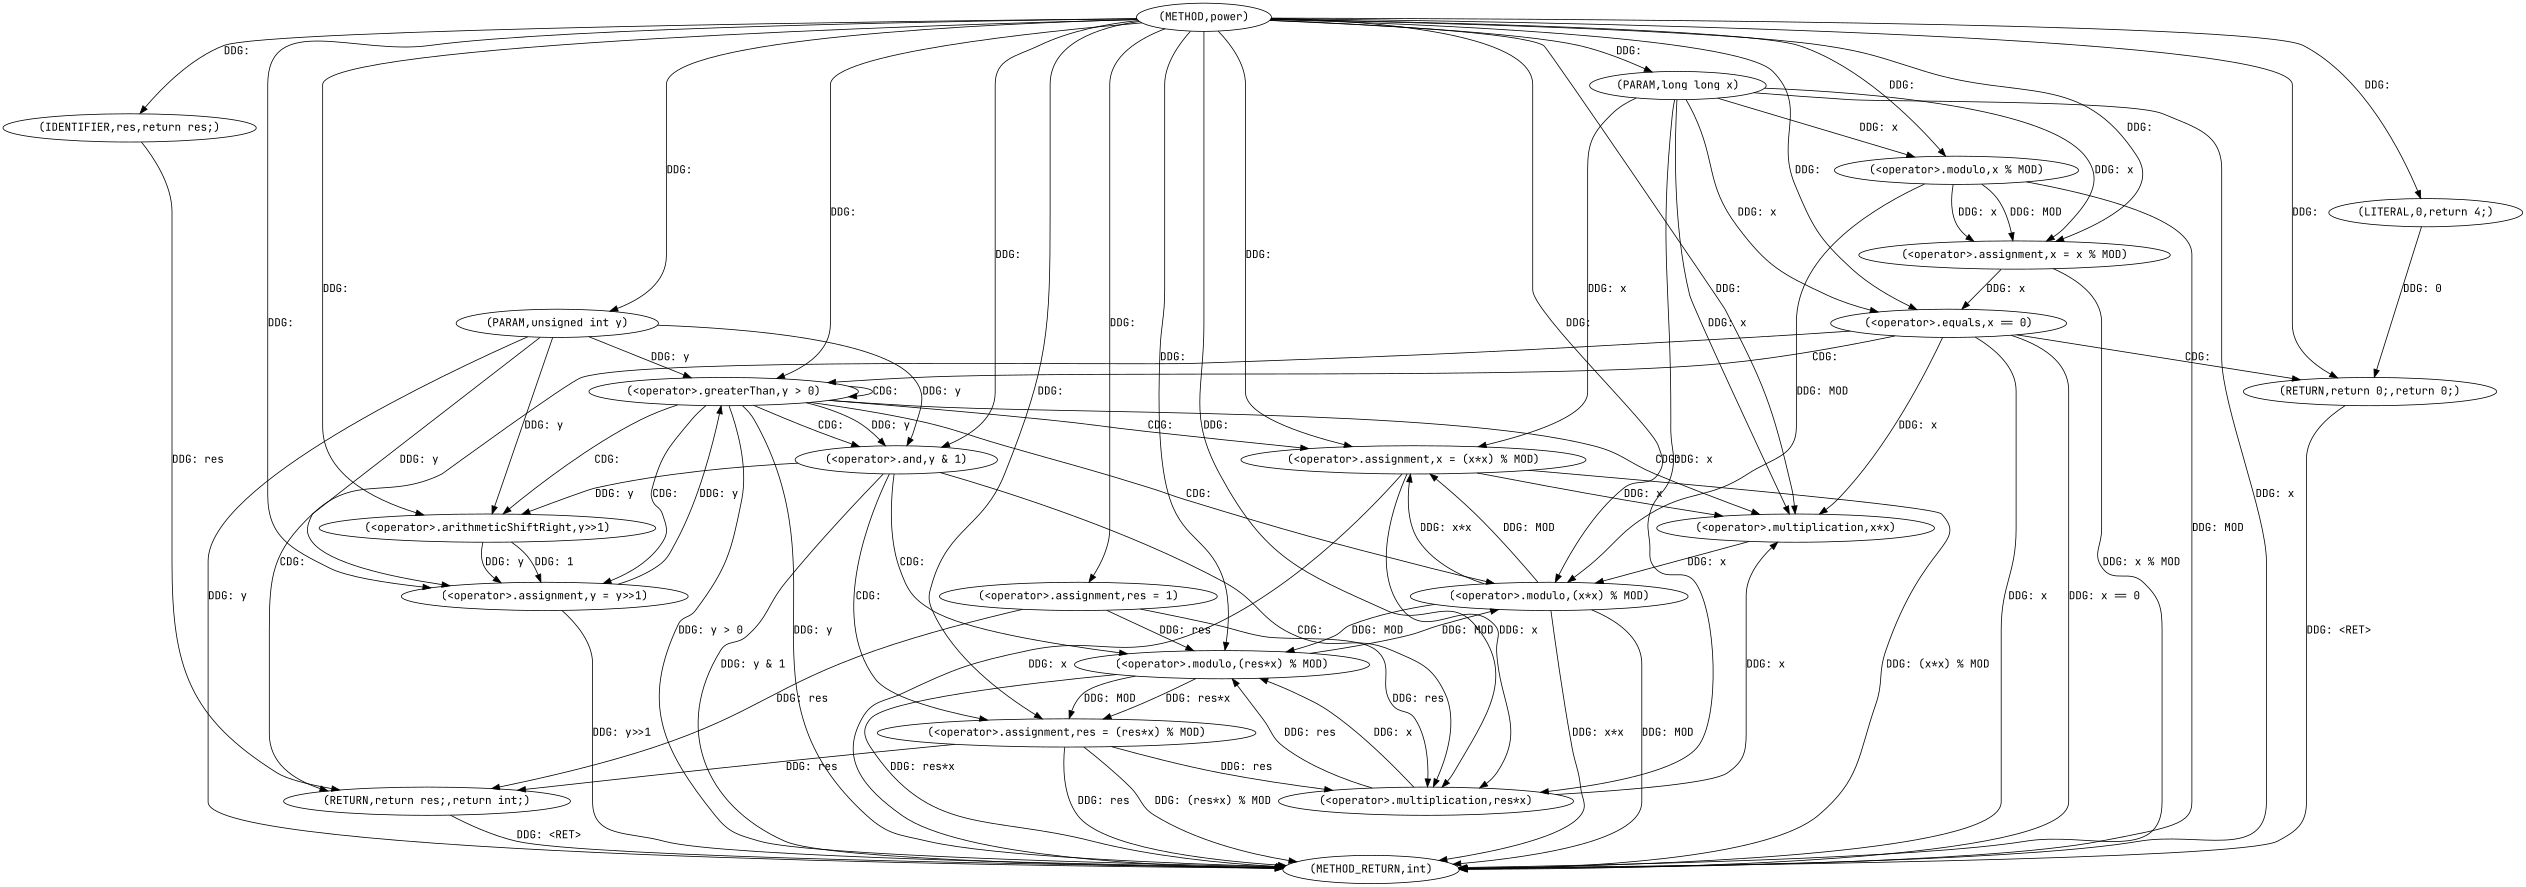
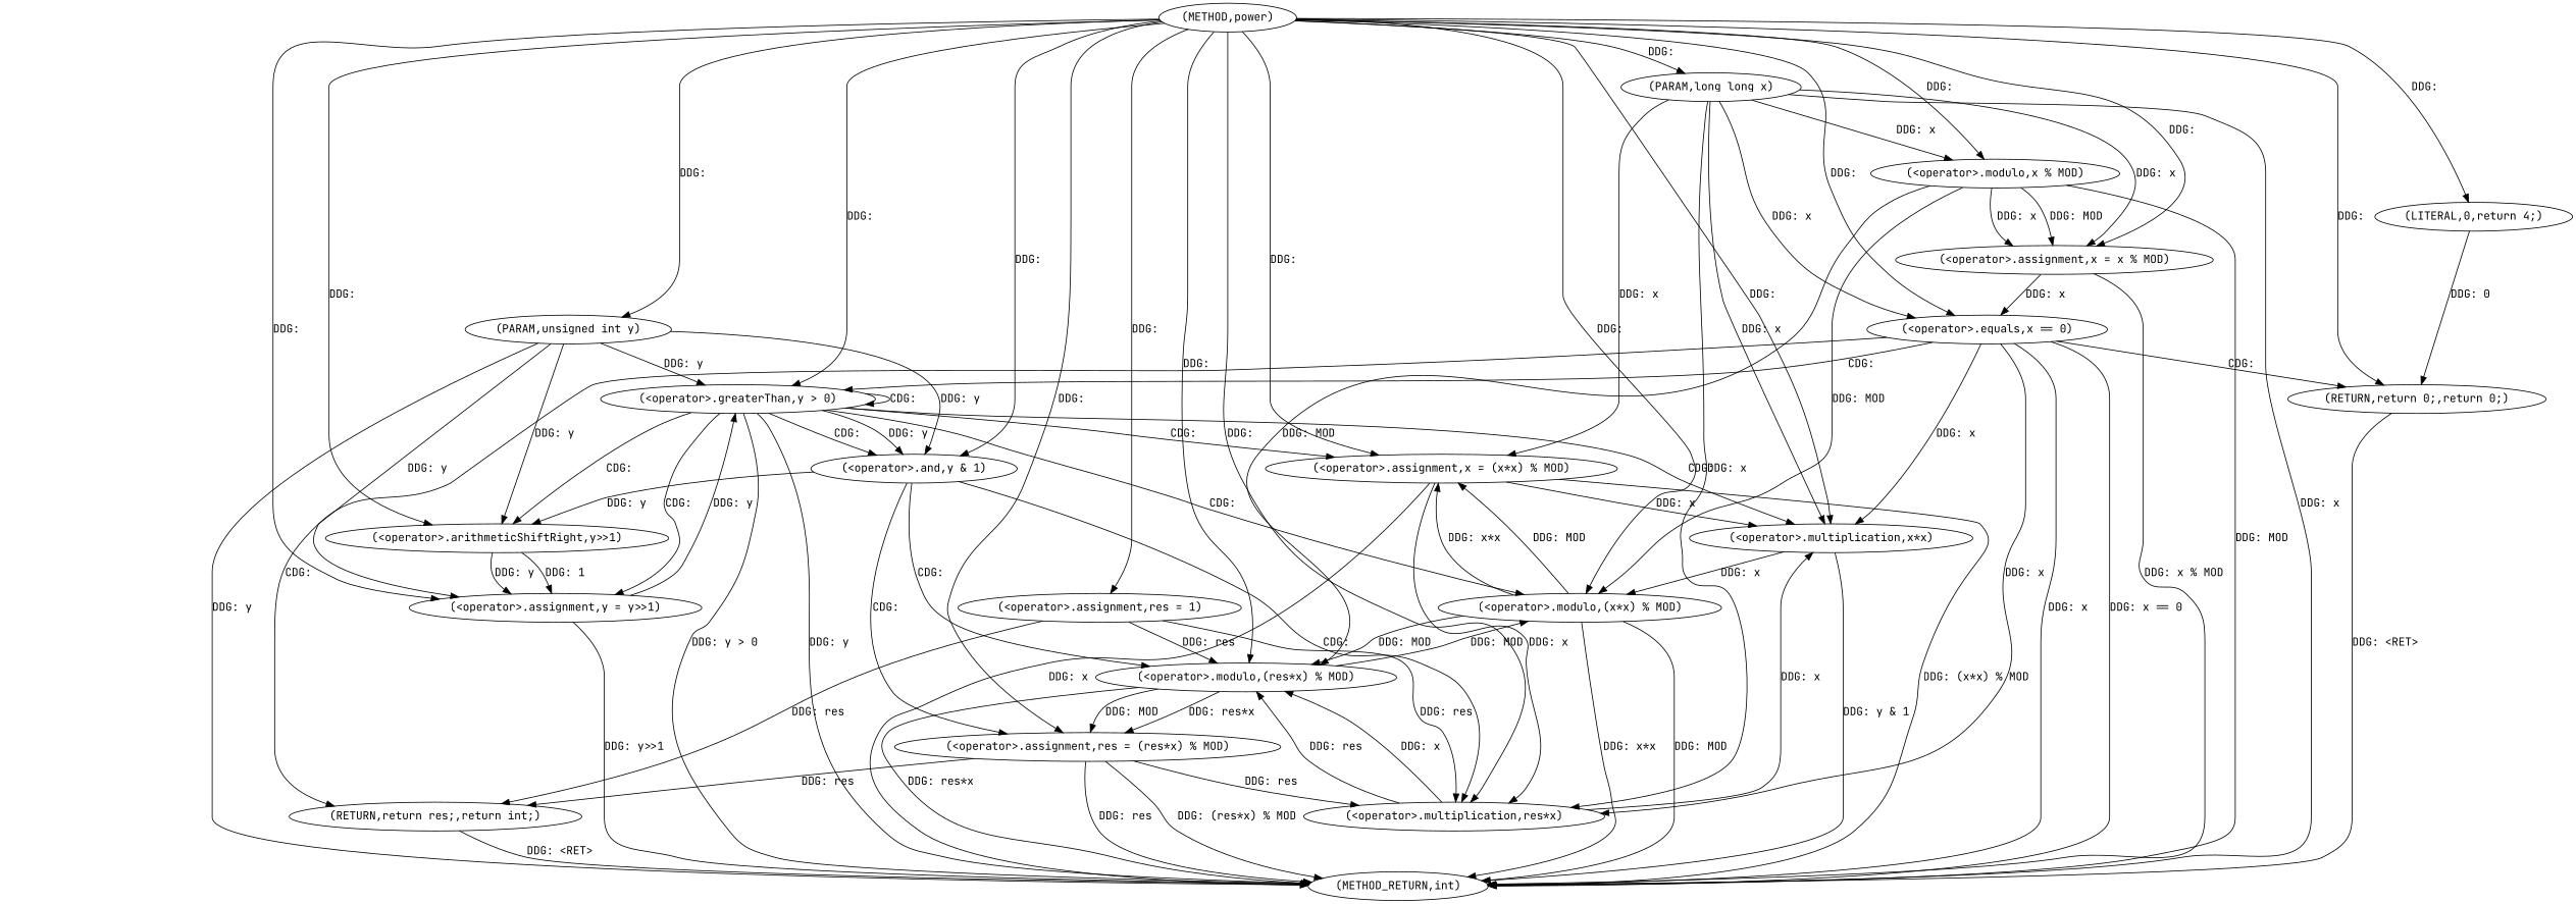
  digraph {
    fontname="JetBrains Mono"
    node [fontname="JetBrains Mono"]
    edge [fontname="JetBrains Mono"]
    n1 [label="(METHOD,power)"]
    n2 [label="(PARAM,long long x)"]
    n3 [label="(PARAM,unsigned int y)"]
    n4 [label="(<operator>.assignment,res = 1)"]
    n5 [label="(<operator>.assignment,x = x % MOD)"]
    n6 [label="(<operator>.equals,x == 0)"]
    n7 [label="(RETURN,return 0;,return 0;)"]
    n8 [label="(<operator>.greaterThan,y > 0)"]
-   n9 [label="(IDENTIFIER,res,return res;)"]
    n10 [label="(<operator>.modulo,x % MOD)"]
    n11 [label="(LITERAL,0,return 4;)"]
    n12 [label="(<operator>.assignment,y = y>>1)"]
    n13 [label="(<operator>.assignment,x = (x*x) % MOD)"]
    n14 [label="(<operator>.and,y & 1)"]
    n15 [label="(<operator>.assignment,res = (res*x) % MOD)"]
    n16 [label="(<operator>.arithmeticShiftRight,y>>1)"]
    n17 [label="(<operator>.modulo,(x*x) % MOD)"]
    n18 [label="(<operator>.modulo,(res*x) % MOD)"]
    n19 [label="(<operator>.multiplication,x*x)"]
    n20 [label="(<operator>.multiplication,res*x)"]
    n21 [label="(METHOD_RETURN,int)"]
    n22 [label="(RETURN,return res;,return int;)"]
    n1 -> n2 [label="DDG: "]
    n1 -> n3 [label="DDG: "]
    n1 -> n4 [label="DDG: "]
    n1 -> n5 [label="DDG: "]
    n1 -> n6 [label="DDG: "]
    n1 -> n7 [label="DDG: "]
    n1 -> n8 [label="DDG: "]
-   n1 -> n9 [label="DDG: "]
    n1 -> n10 [label="DDG: "]
    n1 -> n11 [label="DDG: "]
    n1 -> n12 [label="DDG: "]
    n1 -> n13 [label="DDG: "]
    n1 -> n14 [label="DDG: "]
    n1 -> n15 [label="DDG: "]
    n1 -> n16 [label="DDG: "]
    n1 -> n17 [label="DDG: "]
    n1 -> n18 [label="DDG: "]
    n1 -> n19 [label="DDG: "]
    n1 -> n20 [label="DDG: "]
    n2 -> n5 [label="DDG: x"]
    n2 -> n6 [label="DDG: x"]
    n2 -> n10 [label="DDG: x"]
    n2 -> n13 [label="DDG: x"]
    n2 -> n19 [label="DDG: x"]
    n2 -> n20 [label="DDG: x"]
    n2 -> n21 [label="DDG: x"]
    n3 -> n8 [label="DDG: y"]
    n3 -> n12 [label="DDG: y"]
    n3 -> n14 [label="DDG: y"]
    n3 -> n16 [label="DDG: y"]
    n3 -> n21 [label="DDG: y"]
    n4 -> n18 [label="DDG: res"]
    n4 -> n20 [label="DDG: res"]
    n4 -> n22 [label="DDG: res"]
    n5 -> n6 [label="DDG: x"]
    n5 -> n21 [label="DDG: x % MOD"]
    n6 -> n7 [label="CDG: "]
    n6 -> n8 [label="CDG: "]
    n6 -> n19 [label="DDG: x"]
+   n6 -> n20 [label="DDG: x"]
    n6 -> n21 [label="DDG: x"]
    n6 -> n21 [label="DDG: x == 0"]
    n6 -> n22 [label="CDG: "]
    n7 -> n21 [label="DDG: <RET>"]
    n8 -> n8 [label="CDG: "]
    n8 -> n12 [label="CDG: "]
    n8 -> n13 [label="CDG: "]
    n8 -> n14 [label="DDG: y"]
    n8 -> n14 [label="CDG: "]
    n8 -> n16 [label="CDG: "]
    n8 -> n17 [label="CDG: "]
    n8 -> n19 [label="CDG: "]
    n8 -> n21 [label="DDG: y"]
    n8 -> n21 [label="DDG: y > 0"]
-   n9 -> n22 [label="DDG: res"]
    n10 -> n5 [label="DDG: x"]
    n10 -> n5 [label="DDG: MOD"]
    n10 -> n17 [label="DDG: MOD"]
+   n10 -> n18 [label="DDG: MOD"]
    n10 -> n21 [label="DDG: MOD"]
    n11 -> n7 [label="DDG: 0"]
    n12 -> n8 [label="DDG: y"]
    n12 -> n21 [label="DDG: y>>1"]
    n13 -> n19 [label="DDG: x"]
    n13 -> n20 [label="DDG: x"]
    n13 -> n21 [label="DDG: x"]
    n13 -> n21 [label="DDG: (x*x) % MOD"]
    n14 -> n15 [label="CDG: "]
    n14 -> n16 [label="DDG: y"]
    n14 -> n18 [label="CDG: "]
    n14 -> n20 [label="CDG: "]
-   n14 -> n21 [label="DDG: y & 1"]
+   n19 -> n21 [label="DDG: y & 1"]
    n15 -> n20 [label="DDG: res"]
    n15 -> n21 [label="DDG: res"]
    n15 -> n21 [label="DDG: (res*x) % MOD"]
    n15 -> n22 [label="DDG: res"]
    n16 -> n12 [label="DDG: 1"]
    n16 -> n12 [label="DDG: y"]
    n17 -> n13 [label="DDG: MOD"]
    n17 -> n13 [label="DDG: x*x"]
    n17 -> n18 [label="DDG: MOD"]
    n17 -> n21 [label="DDG: x*x"]
    n17 -> n21 [label="DDG: MOD"]
    n18 -> n15 [label="DDG: res*x"]
    n18 -> n15 [label="DDG: MOD"]
    n18 -> n17 [label="DDG: MOD"]
    n18 -> n21 [label="DDG: res*x"]
    n19 -> n17 [label="DDG: x"]
    n20 -> n18 [label="DDG: x"]
    n20 -> n18 [label="DDG: res"]
    n20 -> n19 [label="DDG: x"]
    n22 -> n21 [label="DDG: <RET>"]
  }
